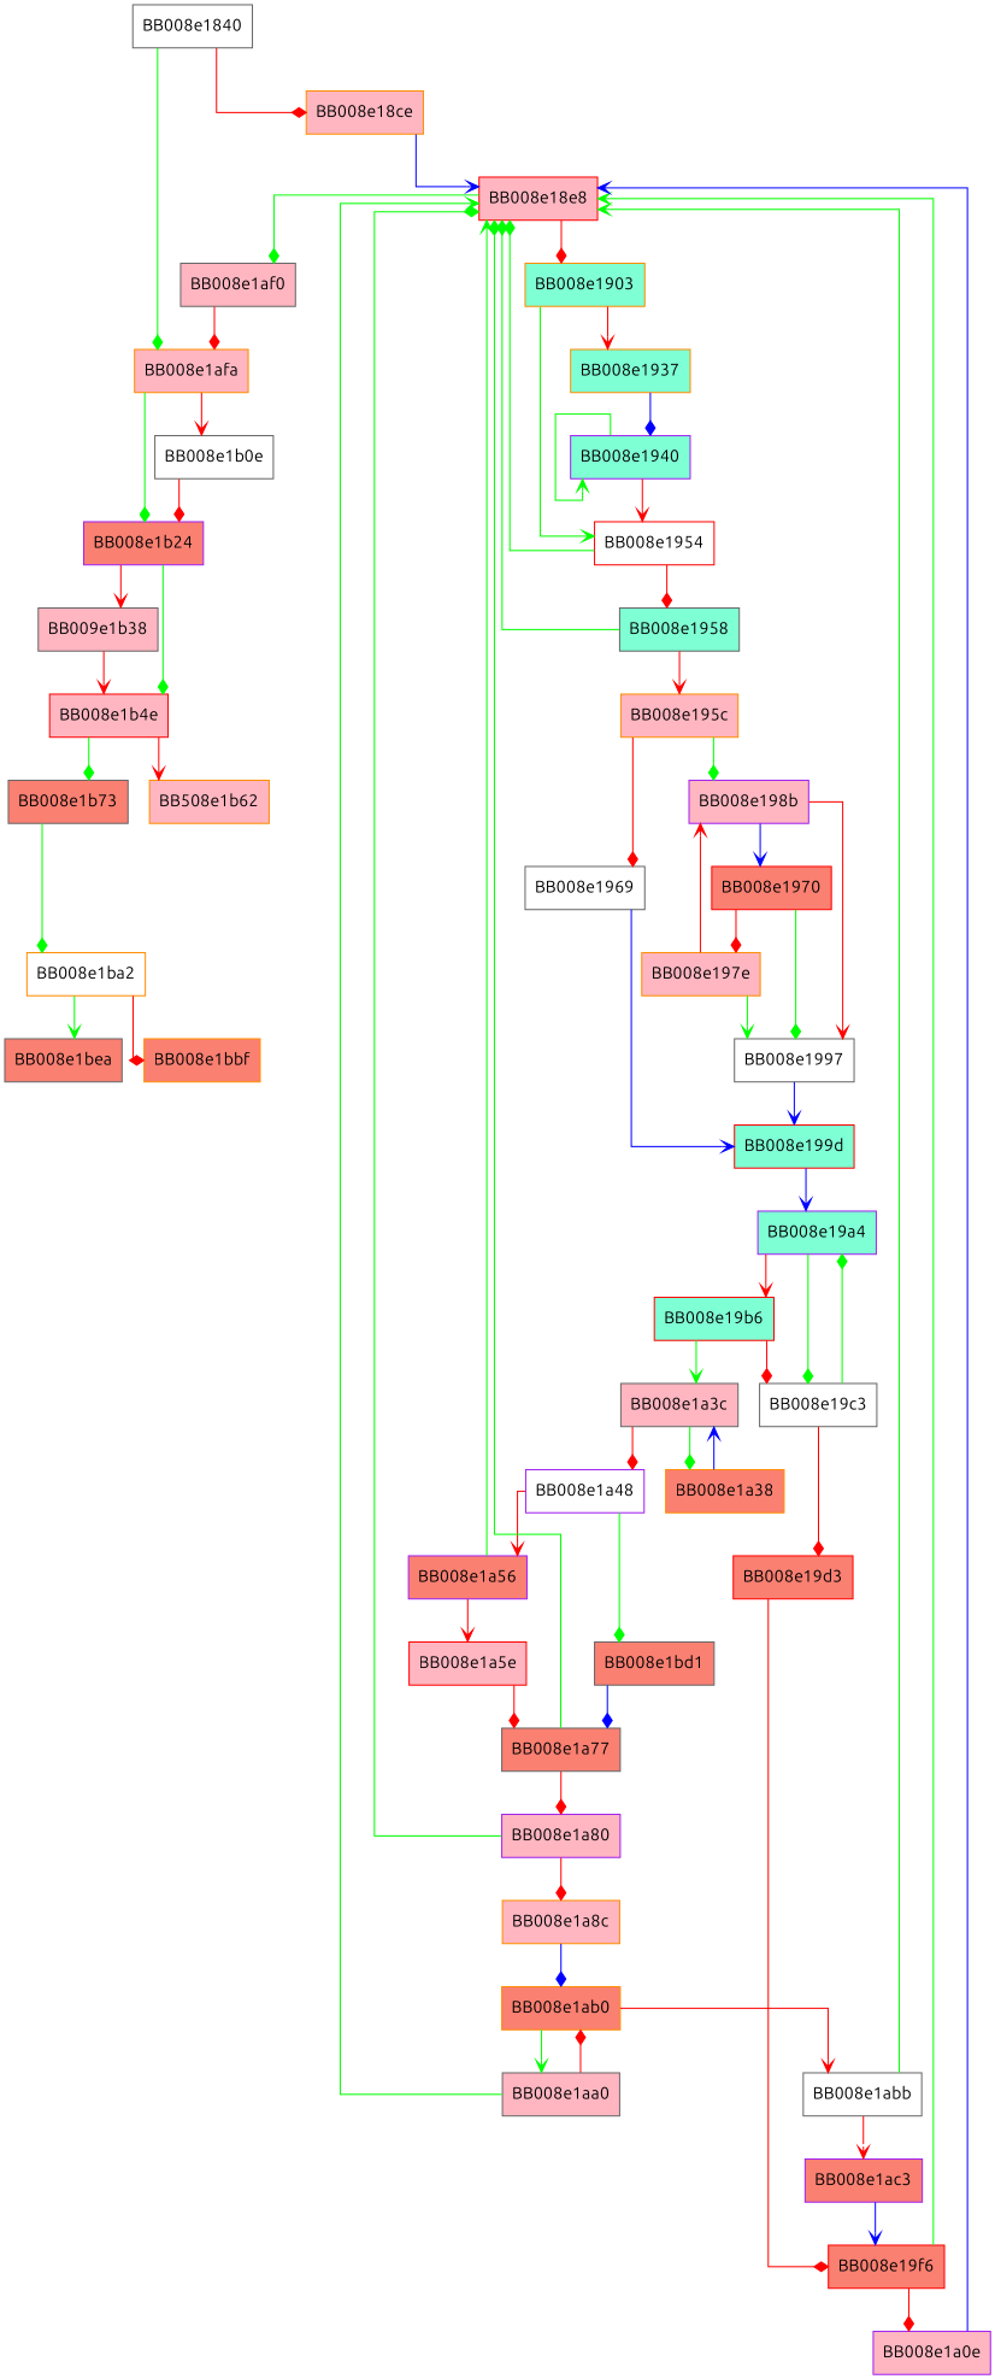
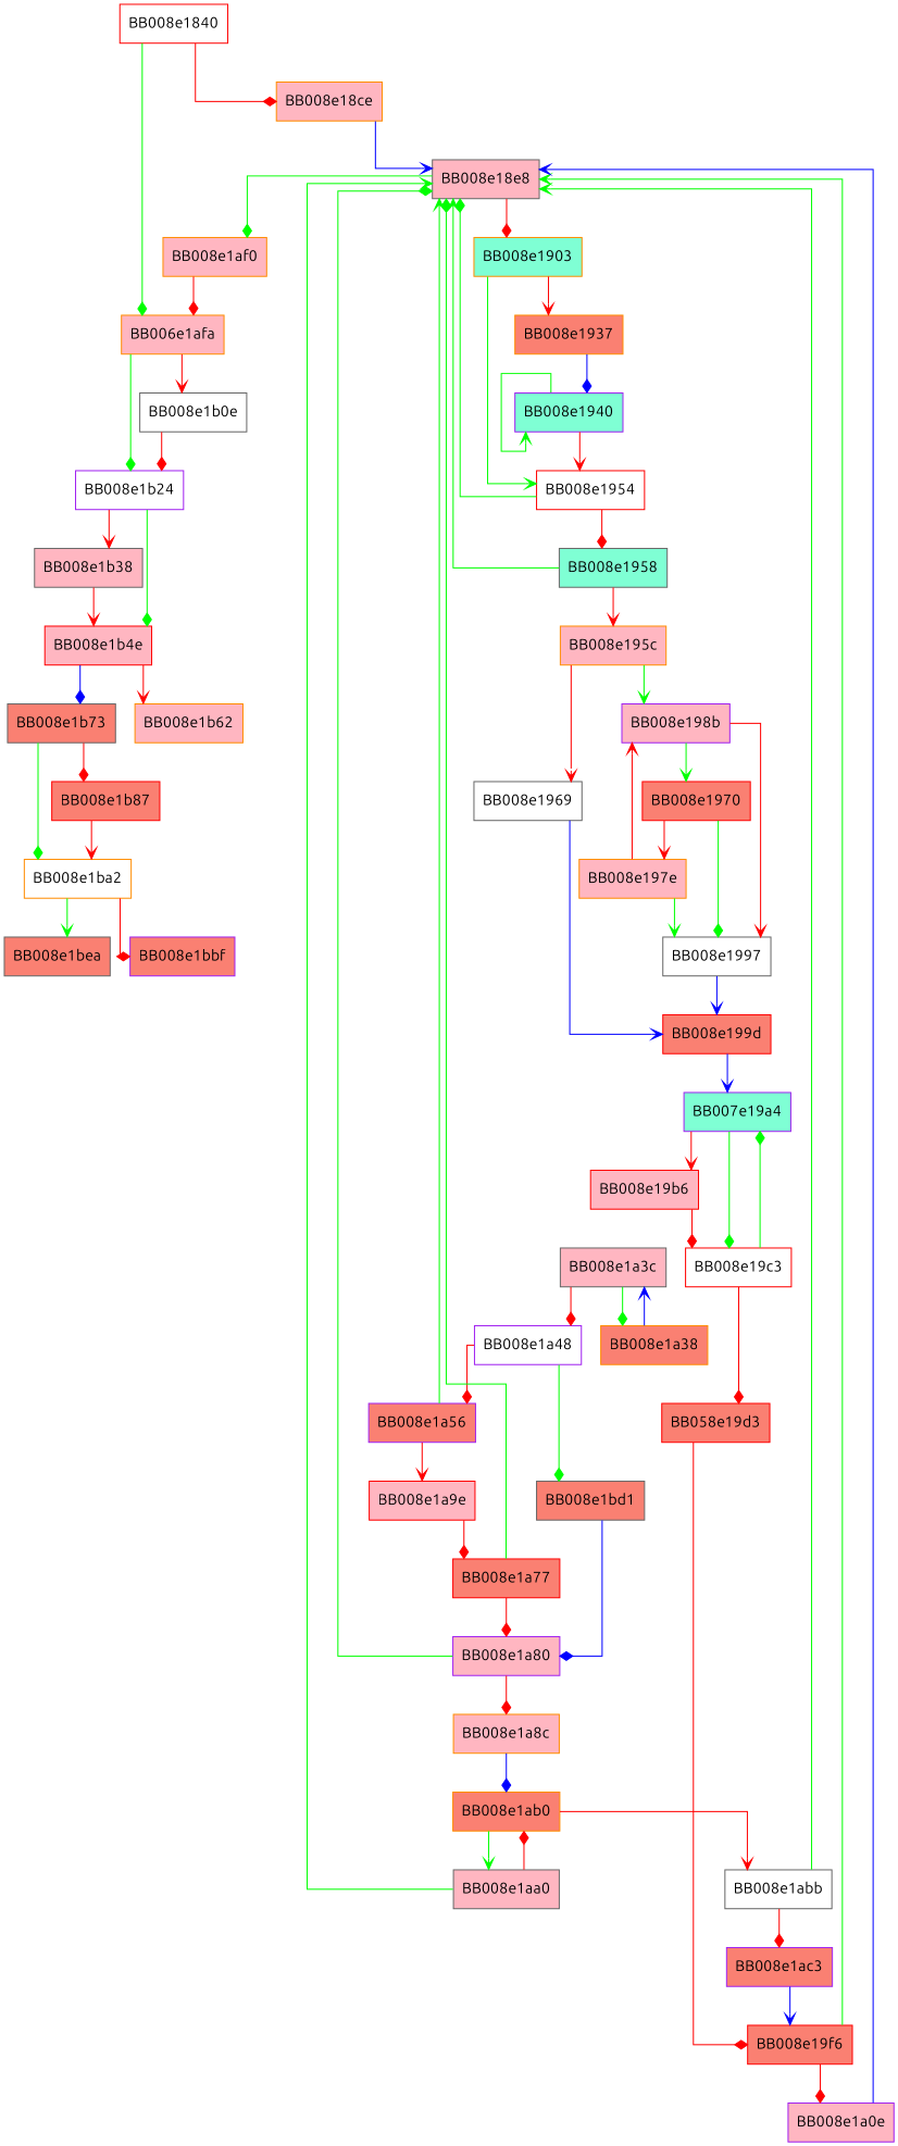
  digraph {
    fontname=Ubuntu
    splines=ortho
    node [color=gray40 fillcolor=lightpink fontname=Ubuntu shape=box style=filled]
    edge [arrowhead=diamond color=red fontname=Ubuntu]
-   BB008e1840 [fillcolor=white]
-   BB008e1afa [color=darkorange]
+   BB008e1840 [color=red fillcolor=white]
+   BB008e1afa [color=darkorange label=BB006e1afa]
    BB008e18ce [color=darkorange]
-   BB008e1b24 [color=purple fillcolor=salmon]
+   BB008e1b24 [color=purple fillcolor=white]
    BB008e1b0e [fillcolor=white]
-   BB008e18e8 [color=red]
+   BB008e18e8
    BB008e1b4e [color=red]
-   BB008e1b38 [label=BB009e1b38]
-   BB008e1af0
+   BB008e1b38
+   BB008e1af0 [color=darkorange]
    BB008e1903 [color=darkorange fillcolor=aquamarine]
    BB008e1954 [color=red fillcolor=white]
-   BB008e1937 [color=darkorange fillcolor=aquamarine]
+   BB008e1937 [color=darkorange fillcolor=salmon]
    BB008e1958 [fillcolor=aquamarine]
    BB008e1940 [color=purple fillcolor=aquamarine]
    BB008e195c [color=darkorange]
    BB008e198b [color=purple]
    BB008e1969 [fillcolor=white]
    BB008e1970 [color=red fillcolor=salmon]
    BB008e1997 [fillcolor=white]
-   BB008e199d [color=red fillcolor=aquamarine]
+   BB008e199d [color=red fillcolor=salmon]
    BB008e197e [color=darkorange]
-   BB008e19a4 [color=purple fillcolor=aquamarine]
-   BB008e19c3 [fillcolor=white]
-   BB008e19b6 [color=red fillcolor=aquamarine]
-   BB008e19d3 [color=red fillcolor=salmon]
+   BB008e19a4 [color=purple fillcolor=aquamarine label=BB007e19a4]
+   BB008e19c3 [color=red fillcolor=white]
+   BB008e19b6 [color=red]
+   BB008e19d3 [color=red fillcolor=salmon label=BB058e19d3]
    BB008e1a3c
    BB008e19f6 [color=red fillcolor=salmon]
    BB008e1a38 [color=darkorange fillcolor=salmon]
    BB008e1a48 [color=purple fillcolor=white]
    BB008e1bd1 [fillcolor=salmon]
    BB008e1a56 [color=purple fillcolor=salmon]
    BB008e1a0e [color=purple]
-   BB008e1a77 [fillcolor=salmon]
-   BB008e1a5e [color=red]
+   BB008e1a77 [color=red fillcolor=salmon]
+   BB008e1a5e [color=red label=BB008e1a9e]
    BB008e1a80 [color=purple]
    BB008e1a8c [color=darkorange]
    BB008e1ab0 [color=darkorange fillcolor=salmon]
    BB008e1aa0
    BB008e1abb [fillcolor=white]
    BB008e1ac3 [color=purple fillcolor=salmon]
    BB008e1b73 [fillcolor=salmon]
-   BB008e1b62 [color=darkorange label=BB508e1b62]
+   BB008e1b62 [color=darkorange]
    BB008e1ba2 [color=darkorange fillcolor=white]
+   BB008e1b87 [color=red fillcolor=salmon]
    BB008e1bea [fillcolor=salmon]
-   BB008e1bbf [color=darkorange fillcolor=salmon]
+   BB008e1bbf [color=purple fillcolor=salmon]
    BB008e1840 -> BB008e1afa [color=green]
    BB008e1840 -> BB008e18ce
    BB008e1afa -> BB008e1b24 [color=green]
    BB008e1afa -> BB008e1b0e [arrowhead=vee]
    BB008e18ce -> BB008e18e8 [arrowhead=vee color=blue]
    BB008e1b24 -> BB008e1b4e [color=green]
    BB008e1b24 -> BB008e1b38 [arrowhead=vee]
    BB008e1b0e -> BB008e1b24
    BB008e18e8 -> BB008e1af0 [color=green]
    BB008e18e8 -> BB008e1903
-   BB008e1b4e -> BB008e1b73 [color=green]
+   BB008e1b4e -> BB008e1b73 [color=blue]
    BB008e1b4e -> BB008e1b62 [arrowhead=vee]
    BB008e1b38 -> BB008e1b4e [arrowhead=vee]
    BB008e1af0 -> BB008e1afa
    BB008e1903 -> BB008e1954 [arrowhead=vee color=green]
    BB008e1903 -> BB008e1937 [arrowhead=vee]
    BB008e1954 -> BB008e18e8 [color=green]
    BB008e1954 -> BB008e1958
    BB008e1937 -> BB008e1940 [color=blue]
-   BB008e1958 -> BB008e18e8 [color=green]
+   BB008e1958 -> BB008e18e8 [arrowhead=vee color=green]
    BB008e1958 -> BB008e195c [arrowhead=vee]
    BB008e1940 -> BB008e1954 [arrowhead=vee]
    BB008e1940 -> BB008e1940 [arrowhead=vee color=green]
-   BB008e195c -> BB008e198b [color=green]
-   BB008e195c -> BB008e1969
-   BB008e198b -> BB008e1970 [arrowhead=vee color=blue]
+   BB008e195c -> BB008e198b [arrowhead=vee color=green]
+   BB008e195c -> BB008e1969 [arrowhead=vee]
+   BB008e198b -> BB008e1970 [arrowhead=vee color=green]
    BB008e198b -> BB008e1997 [arrowhead=vee]
    BB008e1969 -> BB008e199d [arrowhead=vee color=blue]
    BB008e1970 -> BB008e1997 [color=green]
-   BB008e1970 -> BB008e197e
+   BB008e1970 -> BB008e197e [arrowhead=vee]
    BB008e1997 -> BB008e199d [arrowhead=vee color=blue]
    BB008e199d -> BB008e19a4 [arrowhead=vee color=blue]
    BB008e197e -> BB008e198b [arrowhead=vee]
    BB008e197e -> BB008e1997 [arrowhead=vee color=green]
    BB008e19a4 -> BB008e19c3 [color=green]
    BB008e19a4 -> BB008e19b6 [arrowhead=vee]
    BB008e19c3 -> BB008e19a4 [color=green]
    BB008e19c3 -> BB008e19d3
    BB008e19b6 -> BB008e19c3
-   BB008e19b6 -> BB008e1a3c [arrowhead=vee color=green]
    BB008e19d3 -> BB008e19f6
    BB008e1a3c -> BB008e1a38 [color=green]
    BB008e1a3c -> BB008e1a48
    BB008e19f6 -> BB008e18e8 [arrowhead=vee color=green]
    BB008e19f6 -> BB008e1a0e
    BB008e1a38 -> BB008e1a3c [arrowhead=vee color=blue]
    BB008e1a48 -> BB008e1bd1 [color=green]
-   BB008e1a48 -> BB008e1a56 [arrowhead=vee]
-   BB008e1bd1 -> BB008e1a77 [color=blue]
+   BB008e1a48 -> BB008e1a56
+   BB008e1bd1 -> BB008e1a80 [color=blue]
    BB008e1a56 -> BB008e18e8 [arrowhead=vee color=green]
    BB008e1a56 -> BB008e1a5e [arrowhead=vee]
    BB008e1a0e -> BB008e18e8 [arrowhead=vee color=blue]
    BB008e1a77 -> BB008e18e8 [color=green]
    BB008e1a77 -> BB008e1a80
    BB008e1a5e -> BB008e1a77
    BB008e1a80 -> BB008e18e8 [color=green]
    BB008e1a80 -> BB008e1a8c
    BB008e1a8c -> BB008e1ab0 [color=blue]
    BB008e1ab0 -> BB008e1aa0 [arrowhead=vee color=green]
    BB008e1ab0 -> BB008e1abb [arrowhead=vee]
    BB008e1aa0 -> BB008e18e8 [arrowhead=vee color=green]
    BB008e1aa0 -> BB008e1ab0
    BB008e1abb -> BB008e18e8 [arrowhead=vee color=green]
-   BB008e1abb -> BB008e1ac3 [arrowhead=vee]
+   BB008e1abb -> BB008e1ac3
    BB008e1ac3 -> BB008e19f6 [arrowhead=vee color=blue]
    BB008e1b73 -> BB008e1ba2 [color=green]
+   BB008e1b73 -> BB008e1b87
    BB008e1ba2 -> BB008e1bea [arrowhead=vee color=green]
    BB008e1ba2 -> BB008e1bbf
+   BB008e1b87 -> BB008e1ba2 [arrowhead=vee]
  }
